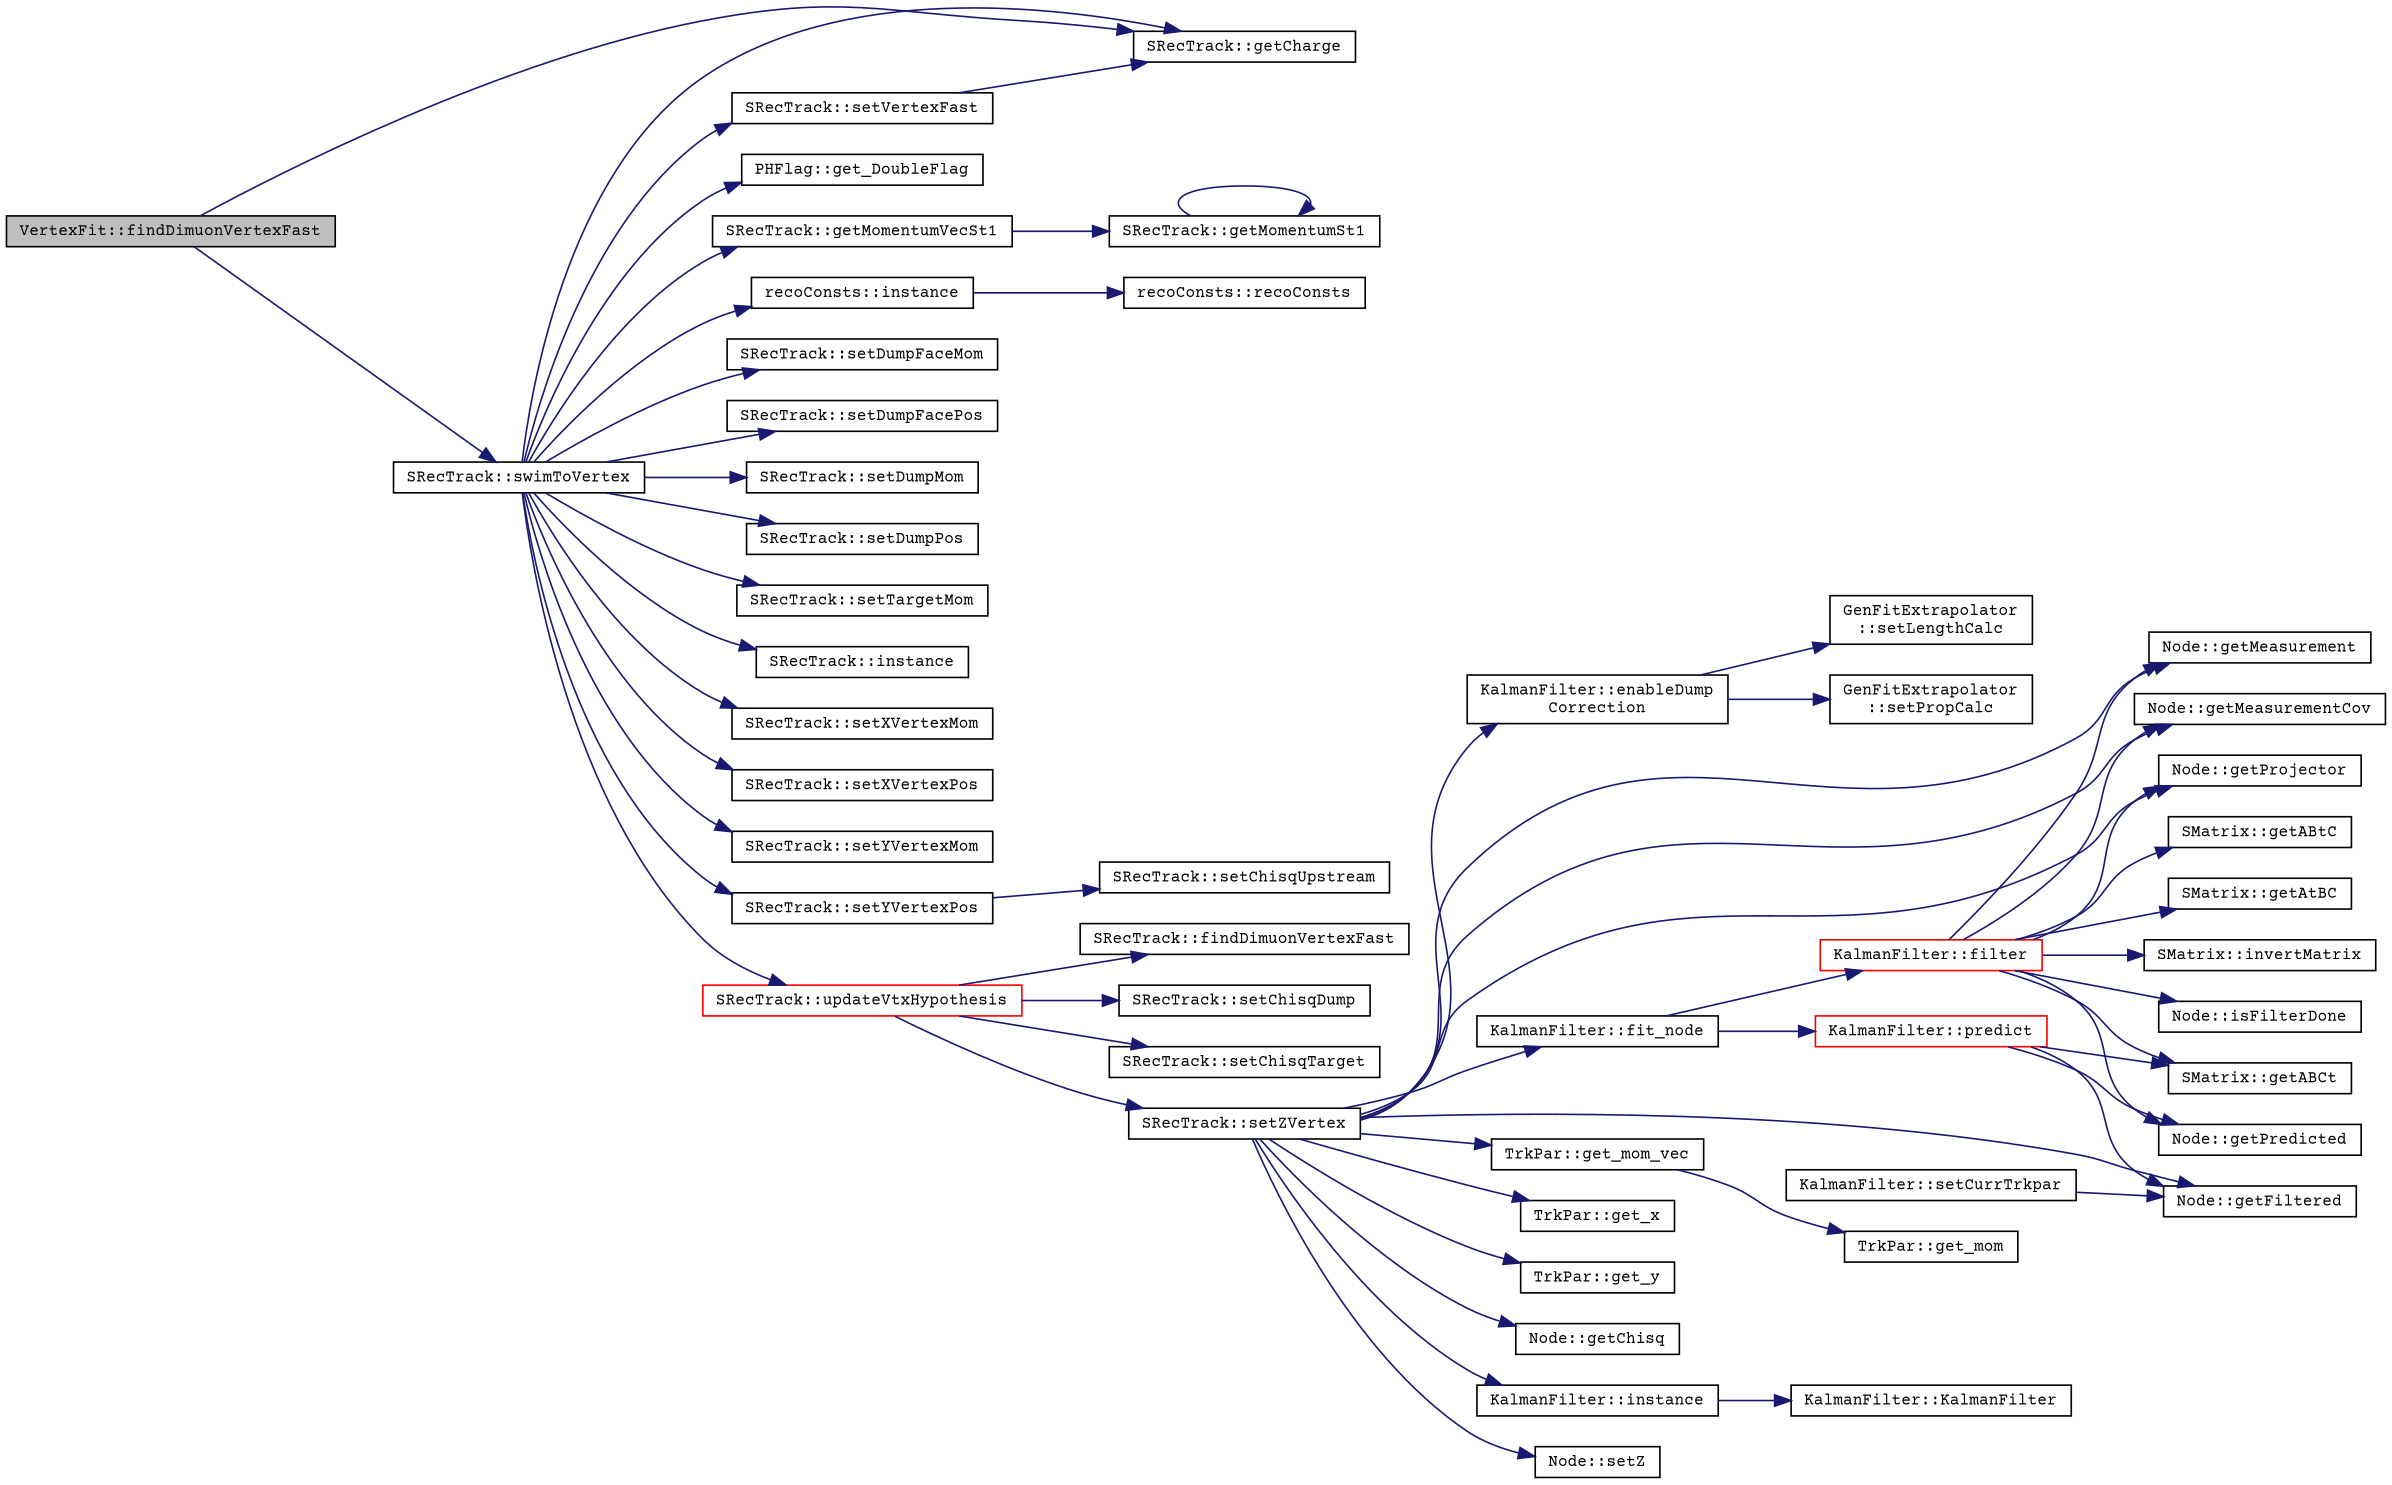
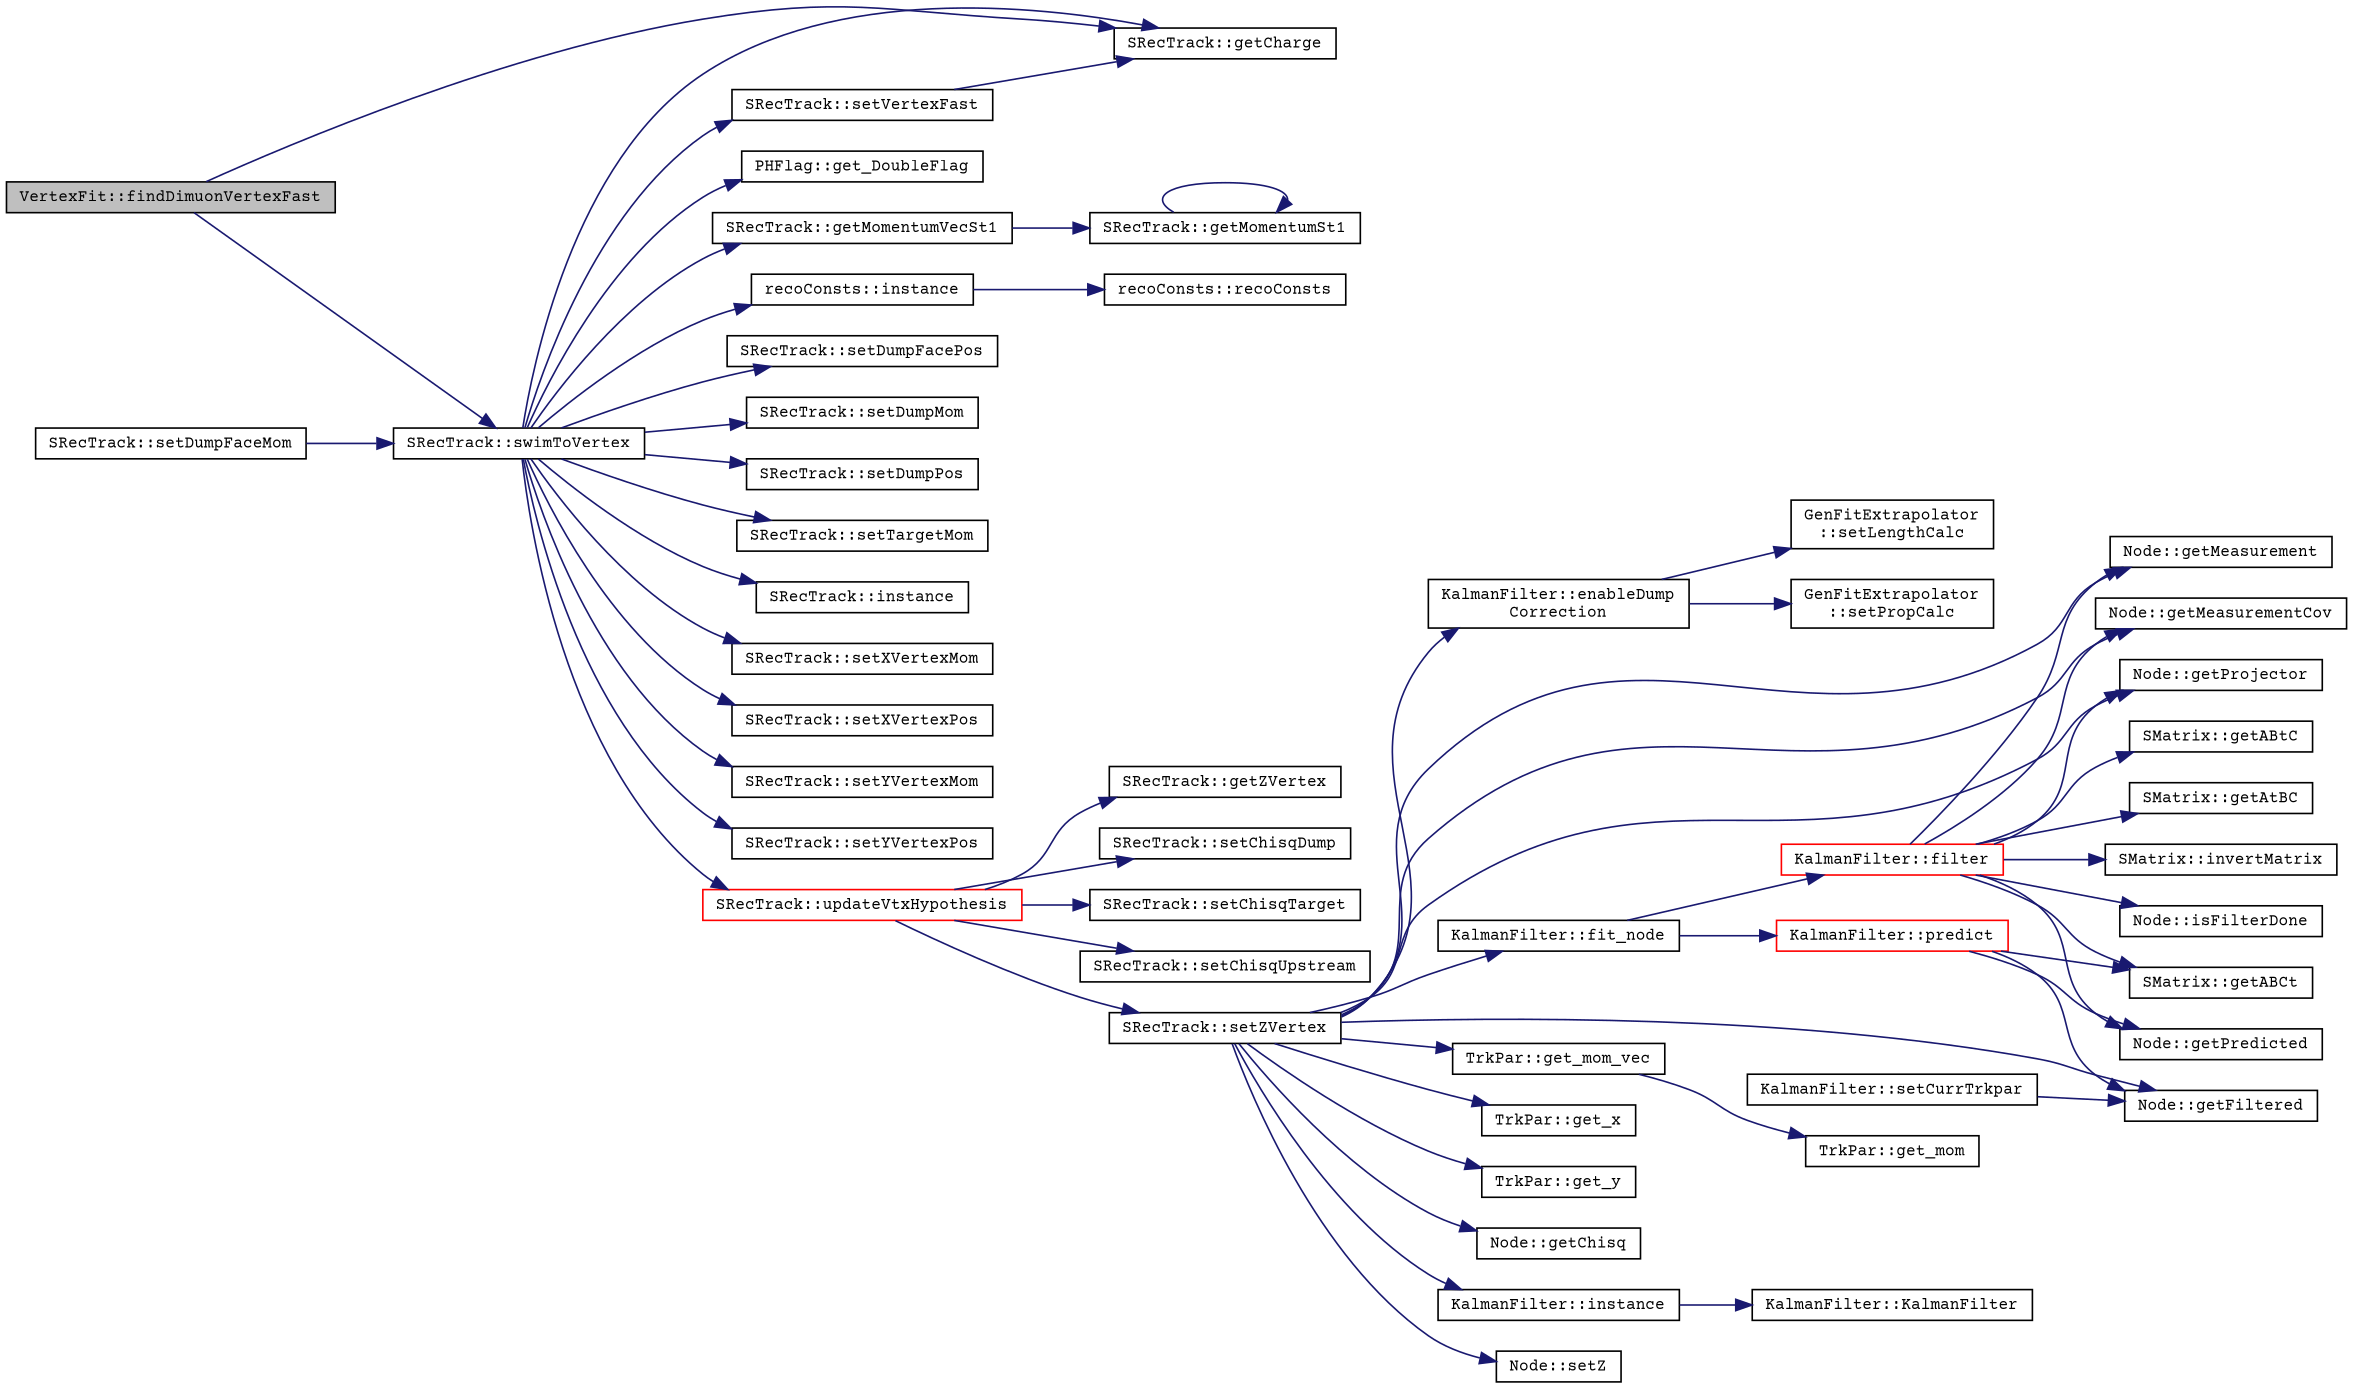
  digraph {
    fontname="Courier Prime"
    rankdir=LR
    node [color=black fontname="Courier Prime" fontsize=10 shape=record]
    edge [color=midnightblue fontname="Courier Prime" fontsize=10 labelfontname=FreeSans labelfontsize=10 style=solid]
    n1 [fillcolor=grey75 fontcolor=black height=0.2 label="VertexFit::findDimuonVertexFast" style=filled width=0.4]
    n2 [height=0.2 label="SRecTrack::getCharge" width=0.4]
    n3 [height=0.2 label="SRecTrack::swimToVertex" width=0.4]
    n4 [height=0.2 label="PHFlag::get_DoubleFlag" width=0.4]
    n5 [height=0.2 label="SRecTrack::getMomentumVecSt1" width=0.4]
    n6 [height=0.2 label="recoConsts::instance" width=0.4]
    n7 [height=0.2 label="SRecTrack::setDumpFaceMom" width=0.4]
    n8 [height=0.2 label="SRecTrack::setDumpFacePos" width=0.4]
    n9 [height=0.2 label="SRecTrack::setDumpMom" width=0.4]
    n10 [height=0.2 label="SRecTrack::setDumpPos" width=0.4]
    n11 [height=0.2 label="SRecTrack::setTargetMom" width=0.4]
    n12 [height=0.2 label="SRecTrack::instance" width=0.4]
    n13 [height=0.2 label="SRecTrack::setVertexFast" width=0.4]
    n14 [height=0.2 label="SRecTrack::setXVertexMom" width=0.4]
    n15 [height=0.2 label="SRecTrack::setXVertexPos" width=0.4]
    n16 [height=0.2 label="SRecTrack::setYVertexMom" width=0.4]
    n17 [height=0.2 label="SRecTrack::setYVertexPos" width=0.4]
    n18 [color=red height=0.2 label="SRecTrack::updateVtxHypothesis" width=0.4]
    n19 [height=0.2 label="SRecTrack::getMomentumSt1" width=0.4]
    n20 [height=0.2 label="recoConsts::recoConsts" width=0.4]
-   n21 [height=0.2 label="SRecTrack::findDimuonVertexFast" width=0.4]
+   n21 [height=0.2 label="SRecTrack::getZVertex" width=0.4]
    n22 [height=0.2 label="SRecTrack::setChisqDump" width=0.4]
    n23 [height=0.2 label="SRecTrack::setChisqTarget" width=0.4]
    n24 [height=0.2 label="SRecTrack::setChisqUpstream" width=0.4]
    n25 [height=0.2 label="SRecTrack::setZVertex" width=0.4]
    n26 [height=0.2 label="KalmanFilter::enableDump\lCorrection" width=0.4]
    n27 [height=0.2 label="KalmanFilter::fit_node" width=0.4]
    n28 [height=0.2 label="Node::getFiltered" width=0.4]
    n29 [height=0.2 label="Node::getMeasurement" width=0.4]
    n30 [height=0.2 label="Node::getMeasurementCov" width=0.4]
    n31 [height=0.2 label="Node::getProjector" width=0.4]
    n32 [height=0.2 label="TrkPar::get_mom_vec" width=0.4]
    n33 [height=0.2 label="TrkPar::get_x" width=0.4]
    n34 [height=0.2 label="TrkPar::get_y" width=0.4]
    n35 [height=0.2 label="Node::getChisq" width=0.4]
    n36 [height=0.2 label="KalmanFilter::instance" width=0.4]
    n37 [height=0.2 label="Node::setZ" width=0.4]
    n38 [height=0.2 label="GenFitExtrapolator\l::setLengthCalc" width=0.4]
    n39 [height=0.2 label="GenFitExtrapolator\l::setPropCalc" width=0.4]
    n40 [color=red height=0.2 label="KalmanFilter::filter" width=0.4]
    n41 [color=red height=0.2 label="KalmanFilter::predict" width=0.4]
    n42 [height=0.2 label="TrkPar::get_mom" width=0.4]
    n43 [height=0.2 label="KalmanFilter::KalmanFilter" width=0.4]
    n44 [height=0.2 label="KalmanFilter::setCurrTrkpar" width=0.4]
    n45 [height=0.2 label="SMatrix::getABCt" width=0.4]
    n46 [height=0.2 label="SMatrix::getABtC" width=0.4]
    n47 [height=0.2 label="SMatrix::getAtBC" width=0.4]
    n48 [height=0.2 label="Node::getPredicted" width=0.4]
    n49 [height=0.2 label="SMatrix::invertMatrix" width=0.4]
    n50 [height=0.2 label="Node::isFilterDone" width=0.4]
    n1 -> n2
    n1 -> n3
    n3 -> n2
    n3 -> n4
    n3 -> n5
    n3 -> n6
-   n3 -> n7
+   n7 -> n3
    n3 -> n8
    n3 -> n9
    n3 -> n10
    n3 -> n11
    n3 -> n12
    n3 -> n13
    n3 -> n14
    n3 -> n15
    n3 -> n16
    n3 -> n17
    n3 -> n18
    n5 -> n19
    n6 -> n20
    n13 -> n2
    n18 -> n21
    n18 -> n22
    n18 -> n23
-   n17 -> n24
+   n18 -> n24
    n18 -> n25
    n19 -> n19
    n25 -> n26
    n25 -> n27
    n25 -> n28
    n25 -> n29
    n25 -> n30
    n25 -> n31
    n25 -> n32
    n25 -> n33
    n25 -> n34
    n25 -> n35
    n25 -> n36
    n25 -> n37
    n26 -> n38
    n26 -> n39
    n27 -> n40
    n27 -> n41
    n32 -> n42
    n36 -> n43
    n40 -> n29
    n40 -> n30
    n40 -> n31
    n40 -> n45
    n40 -> n46
    n40 -> n47
    n40 -> n48
    n40 -> n49
    n40 -> n50
    n41 -> n28
    n41 -> n45
    n41 -> n48
    n44 -> n28
  }
